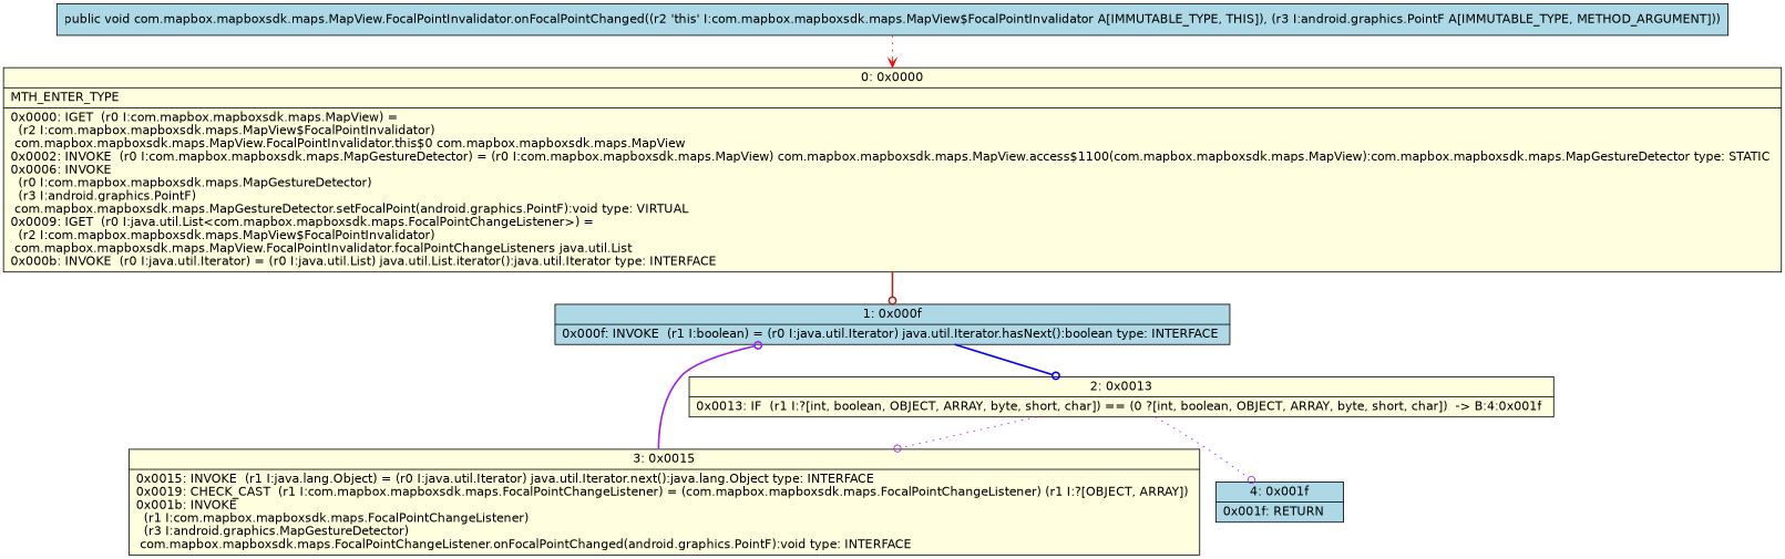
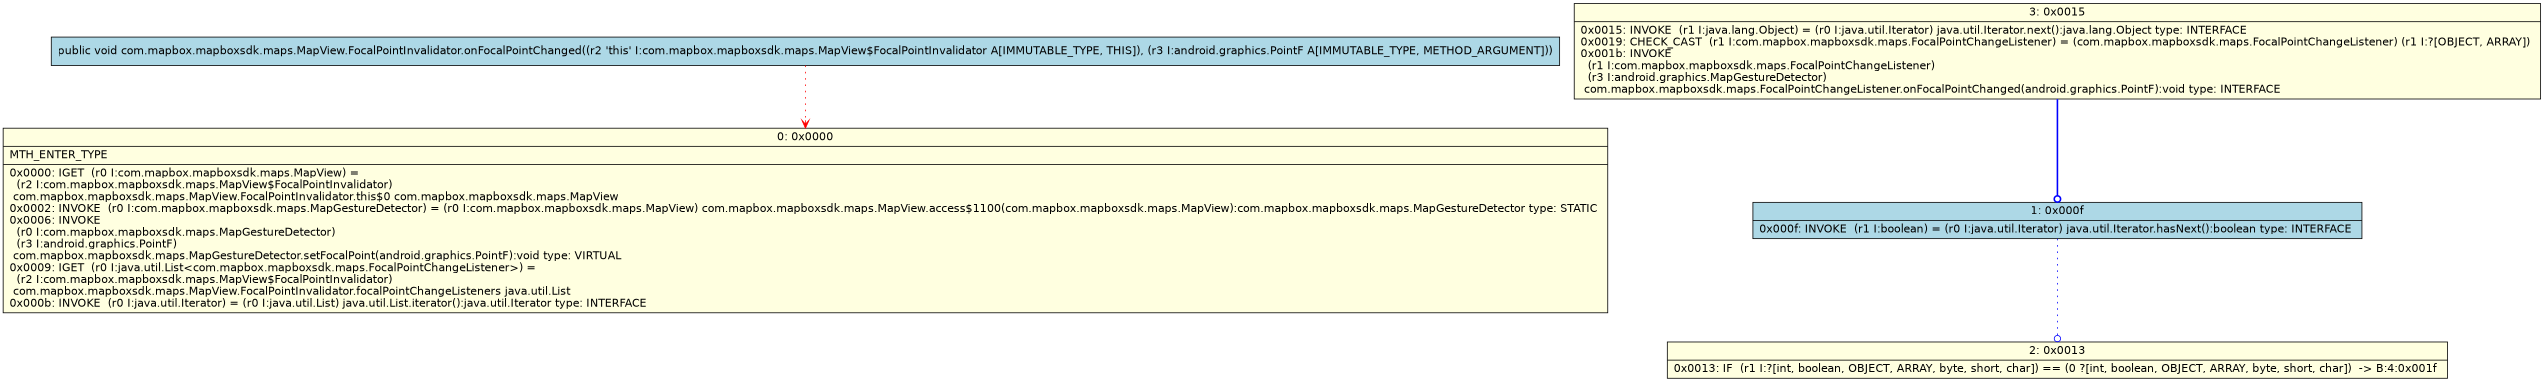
  digraph {
    fontname="DejaVu Sans"
    node [fillcolor=lightyellow fontname="DejaVu Sans" shape=record style=filled]
    edge [arrowhead=odot color=blue fontname="DejaVu Sans" style=dotted]
    n1 [label="{0\:\ 0x0000|MTH_ENTER_TYPE\l|0x0000: IGET  (r0 I:com.mapbox.mapboxsdk.maps.MapView) = \l  (r2 I:com.mapbox.mapboxsdk.maps.MapView$FocalPointInvalidator)\l com.mapbox.mapboxsdk.maps.MapView.FocalPointInvalidator.this$0 com.mapbox.mapboxsdk.maps.MapView \l0x0002: INVOKE  (r0 I:com.mapbox.mapboxsdk.maps.MapGestureDetector) = (r0 I:com.mapbox.mapboxsdk.maps.MapView) com.mapbox.mapboxsdk.maps.MapView.access$1100(com.mapbox.mapboxsdk.maps.MapView):com.mapbox.mapboxsdk.maps.MapGestureDetector type: STATIC \l0x0006: INVOKE  \l  (r0 I:com.mapbox.mapboxsdk.maps.MapGestureDetector)\l  (r3 I:android.graphics.PointF)\l com.mapbox.mapboxsdk.maps.MapGestureDetector.setFocalPoint(android.graphics.PointF):void type: VIRTUAL \l0x0009: IGET  (r0 I:java.util.List\<com.mapbox.mapboxsdk.maps.FocalPointChangeListener\>) = \l  (r2 I:com.mapbox.mapboxsdk.maps.MapView$FocalPointInvalidator)\l com.mapbox.mapboxsdk.maps.MapView.FocalPointInvalidator.focalPointChangeListeners java.util.List \l0x000b: INVOKE  (r0 I:java.util.Iterator) = (r0 I:java.util.List) java.util.List.iterator():java.util.Iterator type: INTERFACE \l}"]
    n2 [fillcolor=lightblue label="{1\:\ 0x000f|0x000f: INVOKE  (r1 I:boolean) = (r0 I:java.util.Iterator) java.util.Iterator.hasNext():boolean type: INTERFACE \l}"]
    n3 [label="{2\:\ 0x0013|0x0013: IF  (r1 I:?[int, boolean, OBJECT, ARRAY, byte, short, char]) == (0 ?[int, boolean, OBJECT, ARRAY, byte, short, char])  \-\> B:4:0x001f \l}"]
    n4 [label="{3\:\ 0x0015|0x0015: INVOKE  (r1 I:java.lang.Object) = (r0 I:java.util.Iterator) java.util.Iterator.next():java.lang.Object type: INTERFACE \l0x0019: CHECK_CAST  (r1 I:com.mapbox.mapboxsdk.maps.FocalPointChangeListener) = (com.mapbox.mapboxsdk.maps.FocalPointChangeListener) (r1 I:?[OBJECT, ARRAY]) \l0x001b: INVOKE  \l  (r1 I:com.mapbox.mapboxsdk.maps.FocalPointChangeListener)\l  (r3 I:android.graphics.MapGestureDetector)\l com.mapbox.mapboxsdk.maps.FocalPointChangeListener.onFocalPointChanged(android.graphics.PointF):void type: INTERFACE \l}"]
-   n5 [fillcolor=lightblue label="{4\:\ 0x001f|0x001f: RETURN   \l}"]
    n6 [fillcolor=lightblue label="{public void com.mapbox.mapboxsdk.maps.MapView.FocalPointInvalidator.onFocalPointChanged((r2 'this' I:com.mapbox.mapboxsdk.maps.MapView$FocalPointInvalidator A[IMMUTABLE_TYPE, THIS]), (r3 I:android.graphics.PointF A[IMMUTABLE_TYPE, METHOD_ARGUMENT])) }"]
-   n1 -> n2 [color=brown style=bold]
-   n2 -> n3 [style=bold]
-   n3 -> n4 [color=purple]
-   n3 -> n5 [color=purple]
-   n4 -> n2 [color=purple style=bold]
+   n2 -> n3
+   n4 -> n2 [style=bold]
    n6 -> n1 [arrowhead=vee color=red]
  }
